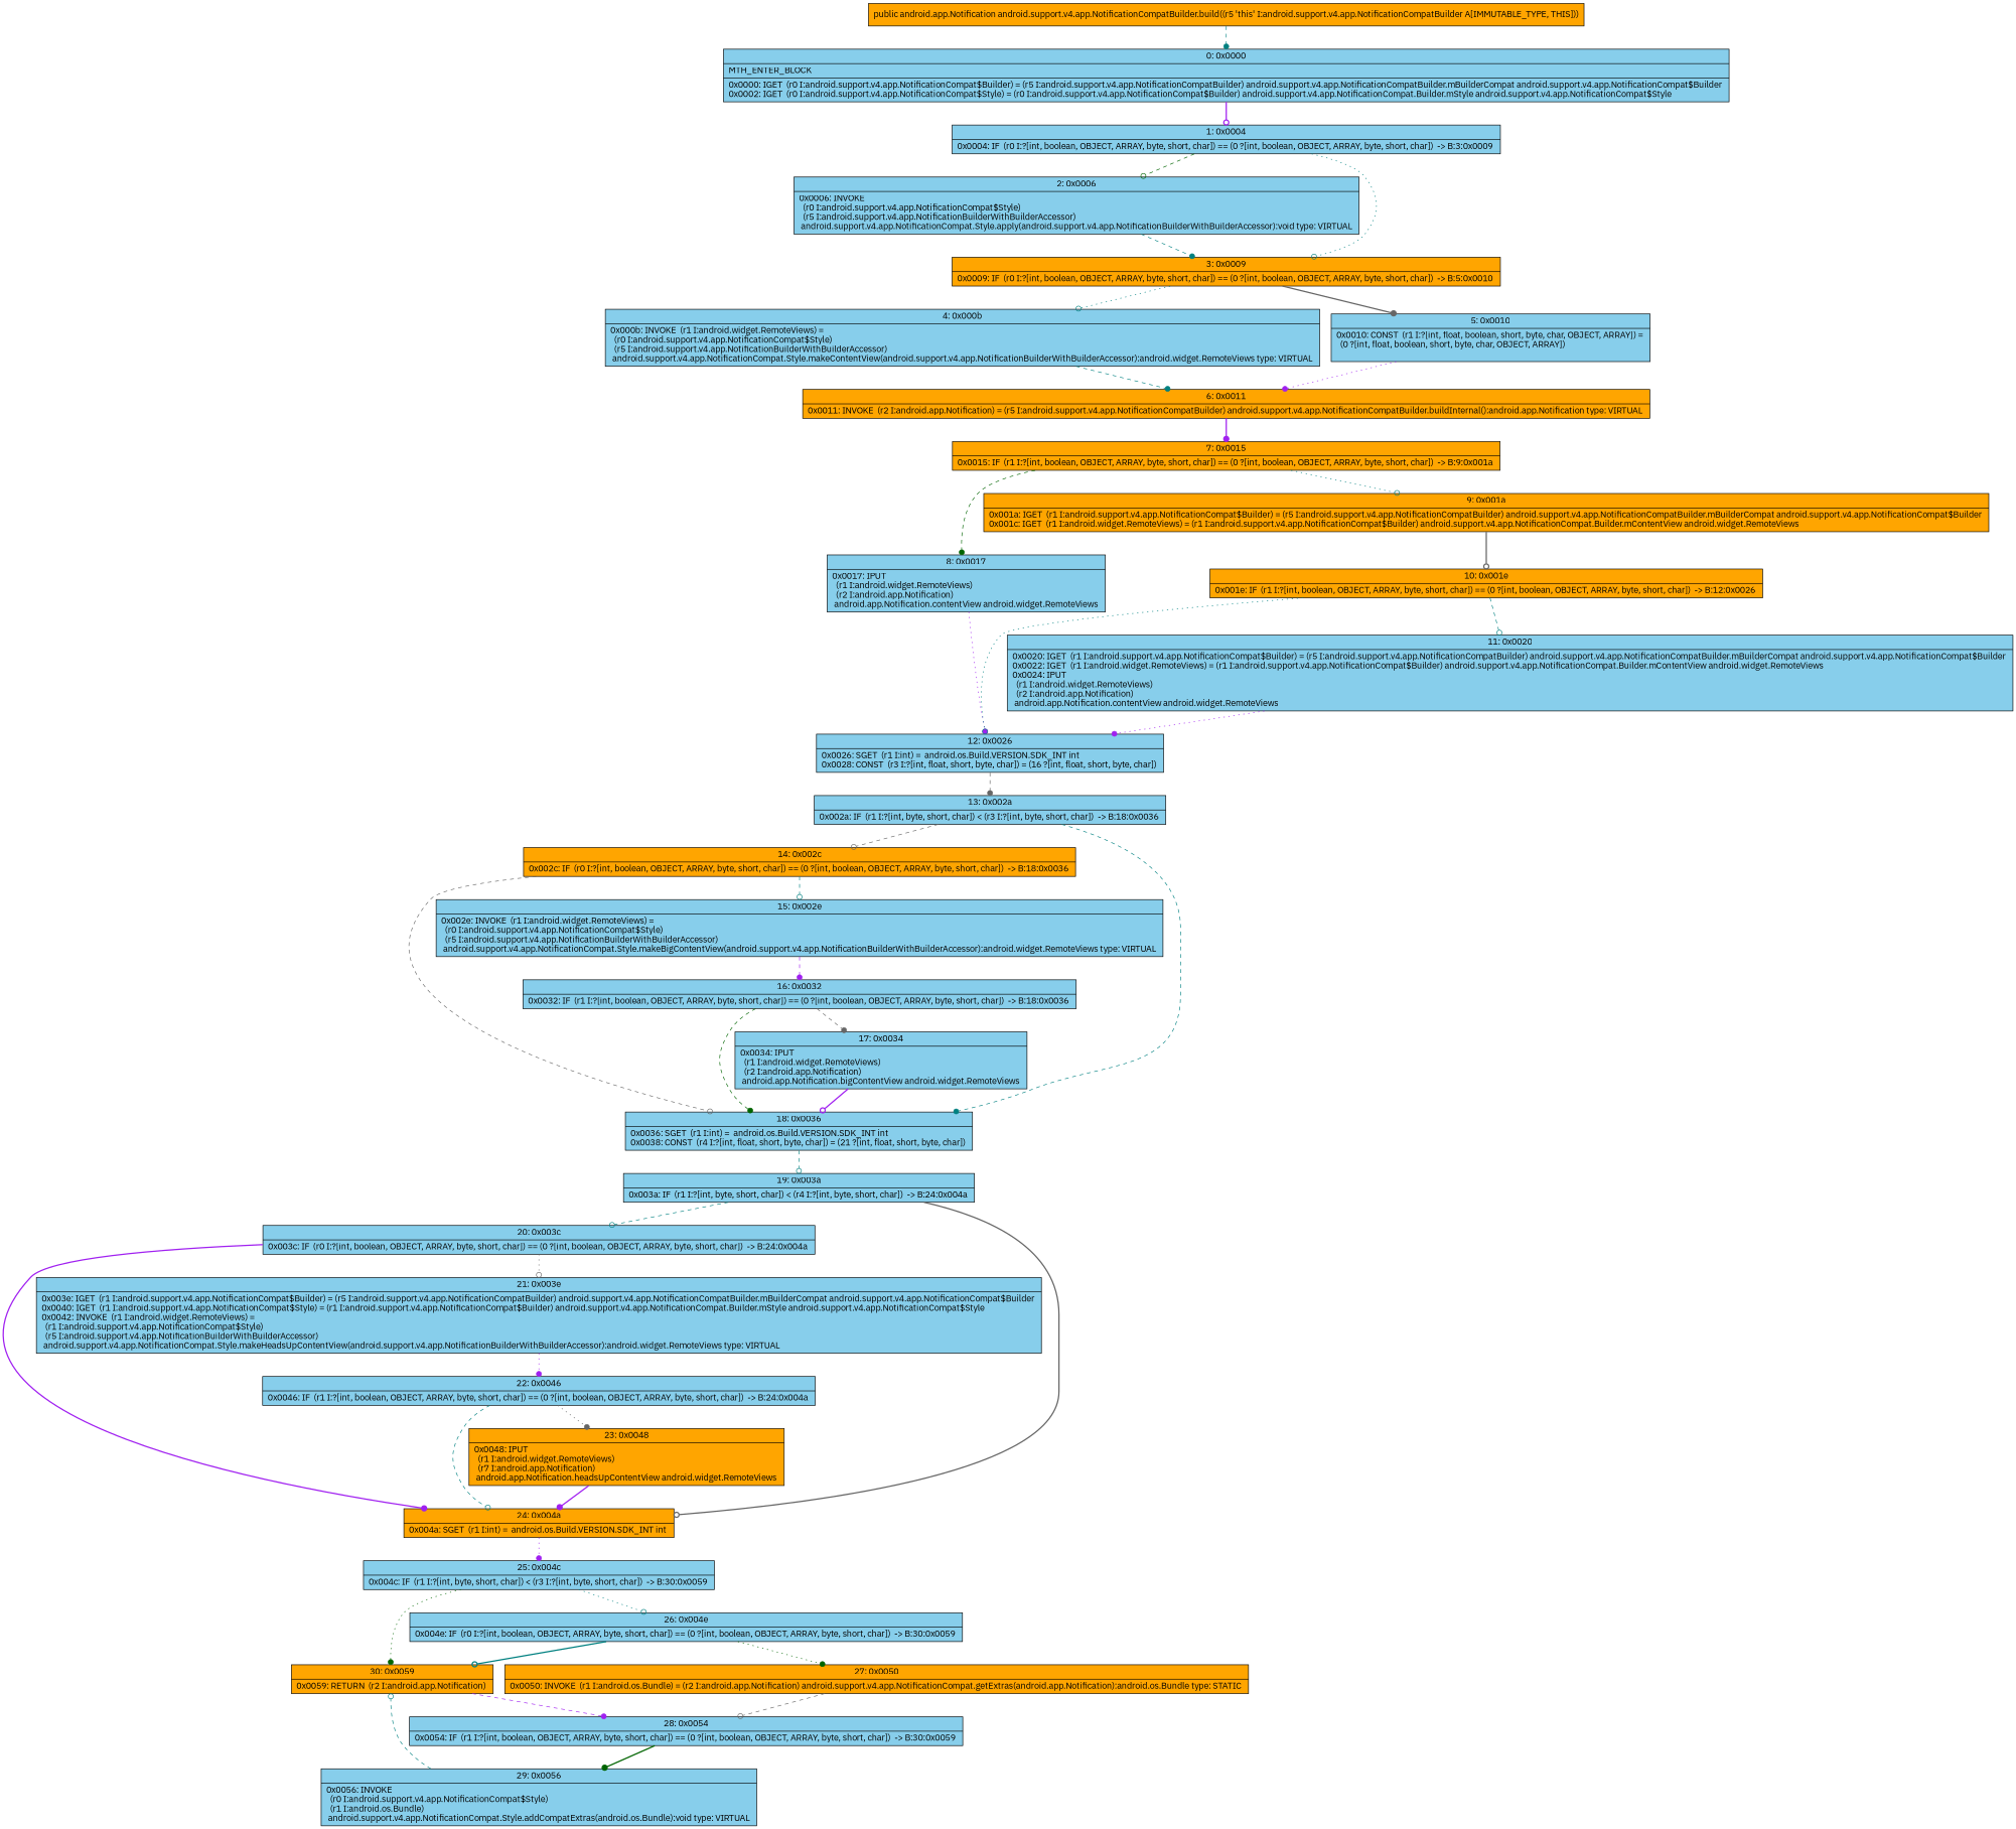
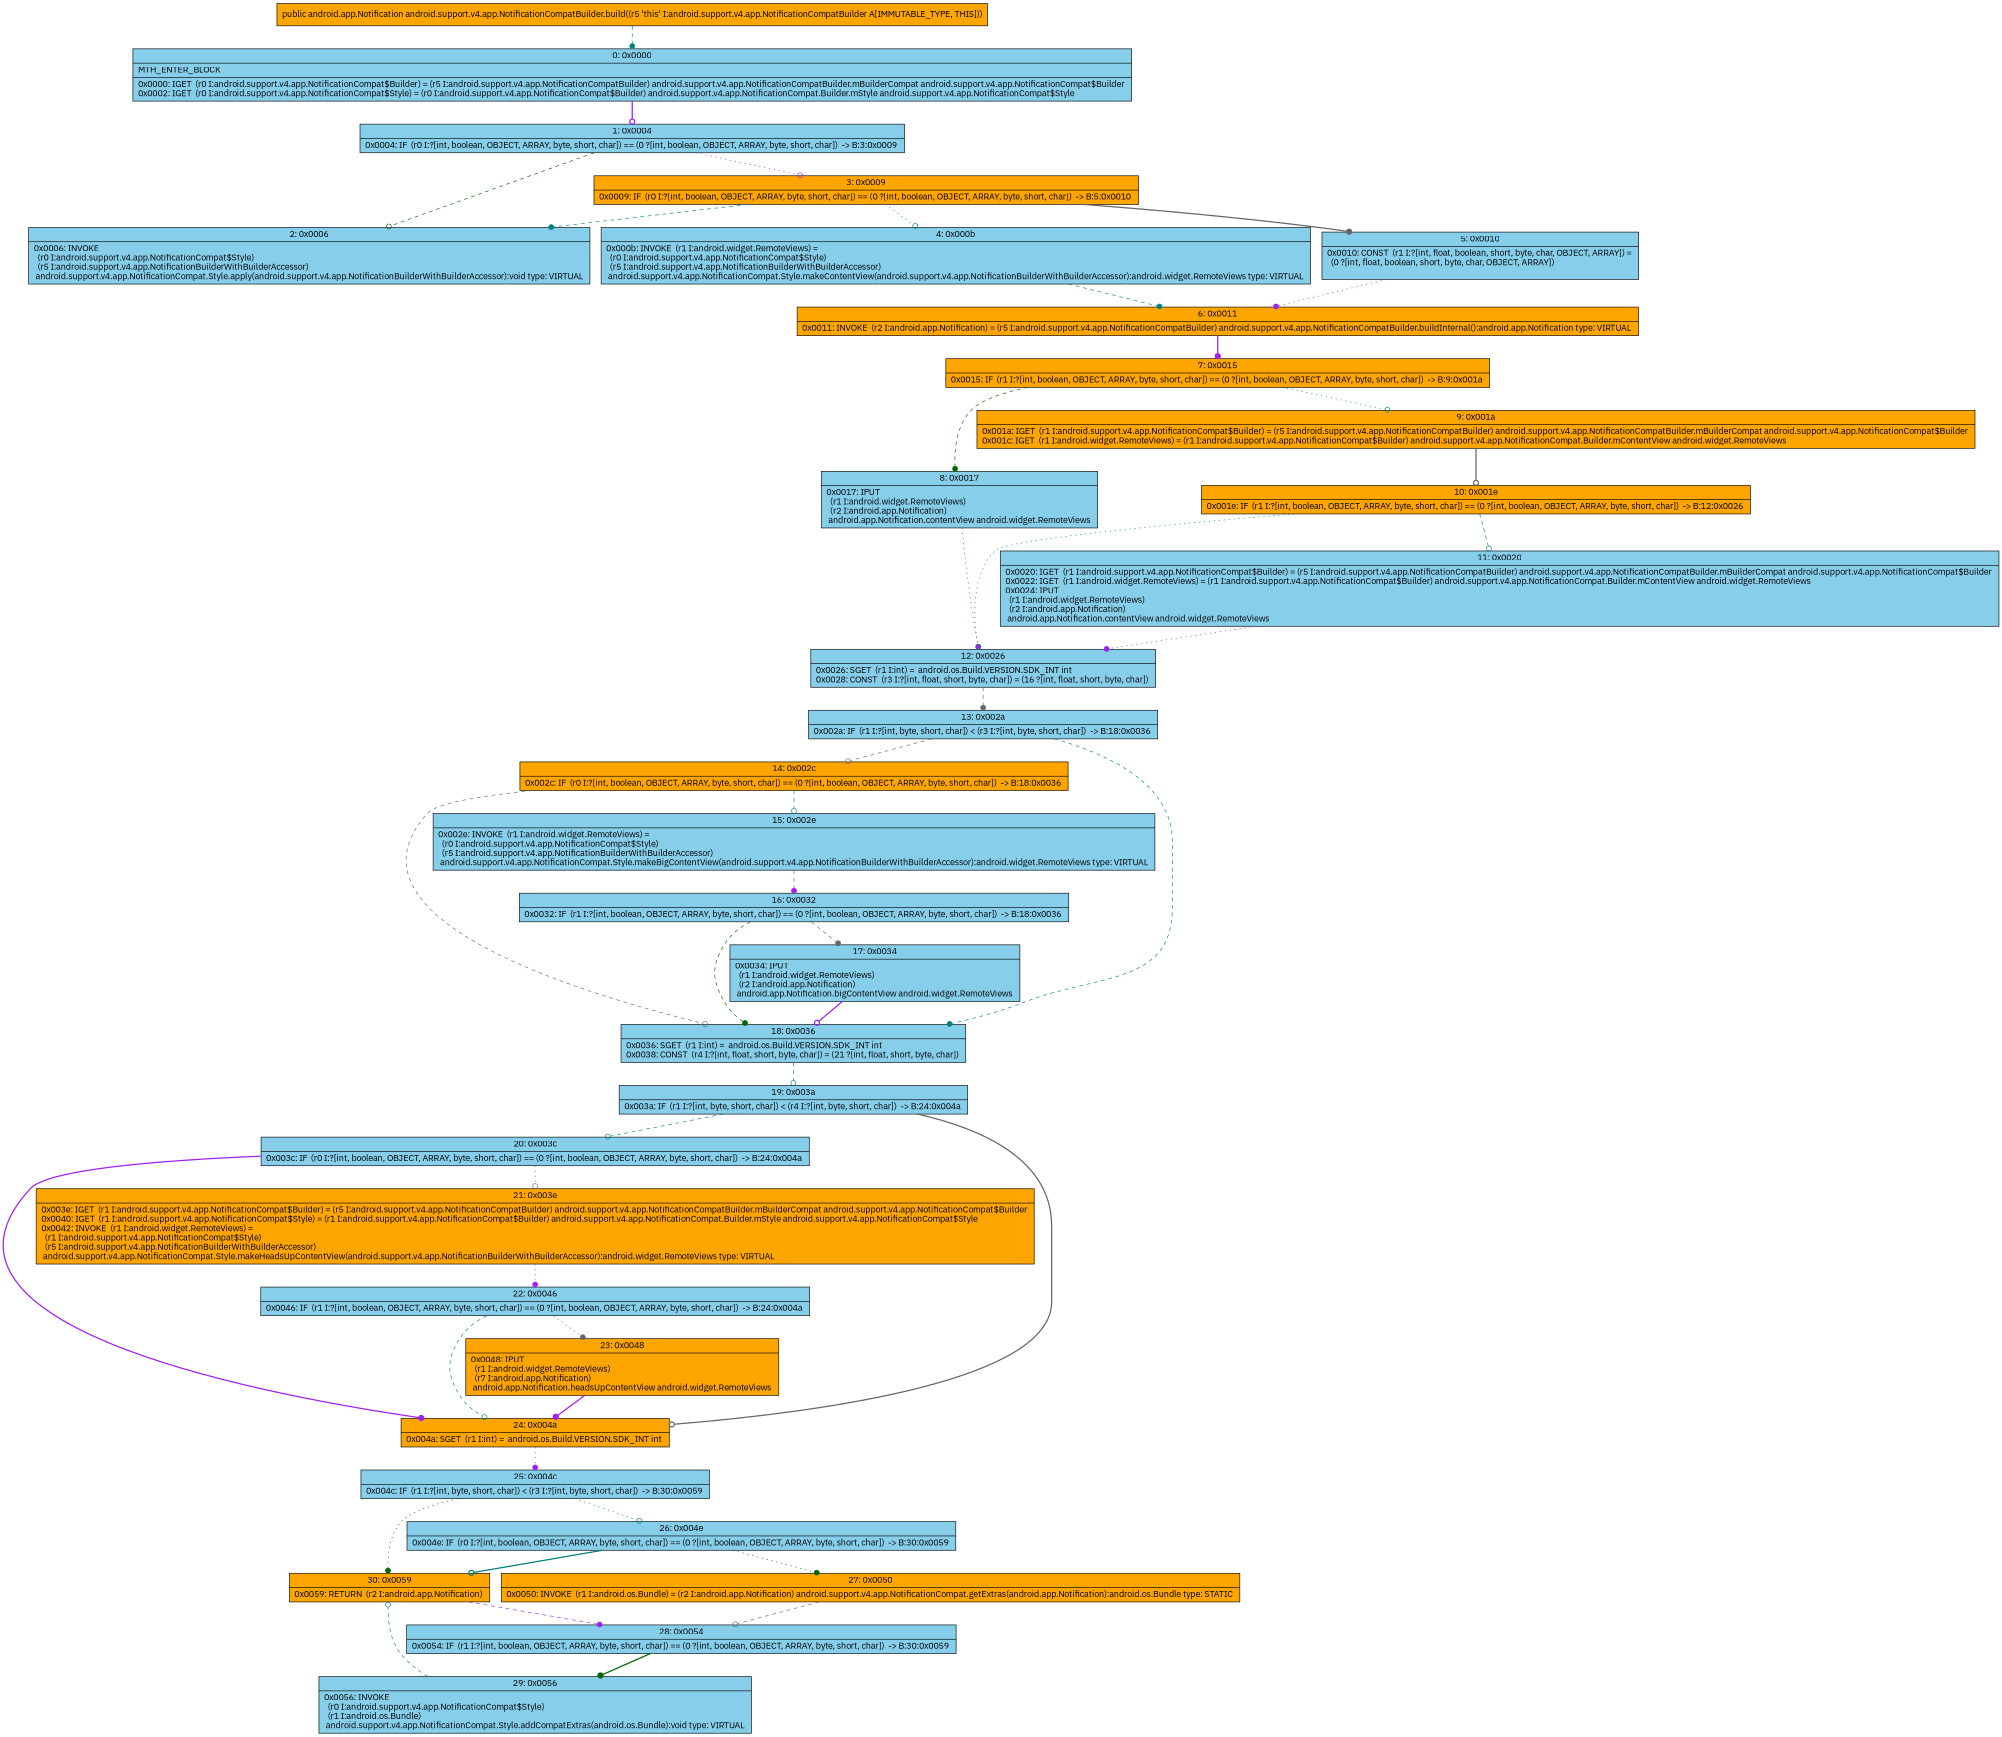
  digraph {
    fontname="IBM Plex Sans"
    node [fillcolor=skyblue fontname="IBM Plex Sans" shape=record style=filled]
    edge [arrowhead=dot color=teal fontname="IBM Plex Sans" style=dashed]
    n1 [label="{0\:\ 0x0000|MTH_ENTER_BLOCK\l|0x0000: IGET  (r0 I:android.support.v4.app.NotificationCompat$Builder) = (r5 I:android.support.v4.app.NotificationCompatBuilder) android.support.v4.app.NotificationCompatBuilder.mBuilderCompat android.support.v4.app.NotificationCompat$Builder \l0x0002: IGET  (r0 I:android.support.v4.app.NotificationCompat$Style) = (r0 I:android.support.v4.app.NotificationCompat$Builder) android.support.v4.app.NotificationCompat.Builder.mStyle android.support.v4.app.NotificationCompat$Style \l}"]
    n2 [label="{1\:\ 0x0004|0x0004: IF  (r0 I:?[int, boolean, OBJECT, ARRAY, byte, short, char]) == (0 ?[int, boolean, OBJECT, ARRAY, byte, short, char])  \-\> B:3:0x0009 \l}"]
    n3 [label="{2\:\ 0x0006|0x0006: INVOKE  \l  (r0 I:android.support.v4.app.NotificationCompat$Style)\l  (r5 I:android.support.v4.app.NotificationBuilderWithBuilderAccessor)\l android.support.v4.app.NotificationCompat.Style.apply(android.support.v4.app.NotificationBuilderWithBuilderAccessor):void type: VIRTUAL \l}"]
    n4 [fillcolor=orange label="{3\:\ 0x0009|0x0009: IF  (r0 I:?[int, boolean, OBJECT, ARRAY, byte, short, char]) == (0 ?[int, boolean, OBJECT, ARRAY, byte, short, char])  \-\> B:5:0x0010 \l}"]
    n5 [label="{4\:\ 0x000b|0x000b: INVOKE  (r1 I:android.widget.RemoteViews) = \l  (r0 I:android.support.v4.app.NotificationCompat$Style)\l  (r5 I:android.support.v4.app.NotificationBuilderWithBuilderAccessor)\l android.support.v4.app.NotificationCompat.Style.makeContentView(android.support.v4.app.NotificationBuilderWithBuilderAccessor):android.widget.RemoteViews type: VIRTUAL \l}"]
    n6 [label="{5\:\ 0x0010|0x0010: CONST  (r1 I:?[int, float, boolean, short, byte, char, OBJECT, ARRAY]) = \l  (0 ?[int, float, boolean, short, byte, char, OBJECT, ARRAY])\l \l}"]
    n7 [fillcolor=orange label="{6\:\ 0x0011|0x0011: INVOKE  (r2 I:android.app.Notification) = (r5 I:android.support.v4.app.NotificationCompatBuilder) android.support.v4.app.NotificationCompatBuilder.buildInternal():android.app.Notification type: VIRTUAL \l}"]
    n8 [fillcolor=orange label="{7\:\ 0x0015|0x0015: IF  (r1 I:?[int, boolean, OBJECT, ARRAY, byte, short, char]) == (0 ?[int, boolean, OBJECT, ARRAY, byte, short, char])  \-\> B:9:0x001a \l}"]
    n9 [label="{8\:\ 0x0017|0x0017: IPUT  \l  (r1 I:android.widget.RemoteViews)\l  (r2 I:android.app.Notification)\l android.app.Notification.contentView android.widget.RemoteViews \l}"]
    n10 [fillcolor=orange label="{9\:\ 0x001a|0x001a: IGET  (r1 I:android.support.v4.app.NotificationCompat$Builder) = (r5 I:android.support.v4.app.NotificationCompatBuilder) android.support.v4.app.NotificationCompatBuilder.mBuilderCompat android.support.v4.app.NotificationCompat$Builder \l0x001c: IGET  (r1 I:android.widget.RemoteViews) = (r1 I:android.support.v4.app.NotificationCompat$Builder) android.support.v4.app.NotificationCompat.Builder.mContentView android.widget.RemoteViews \l}"]
    n11 [label="{12\:\ 0x0026|0x0026: SGET  (r1 I:int) =  android.os.Build.VERSION.SDK_INT int \l0x0028: CONST  (r3 I:?[int, float, short, byte, char]) = (16 ?[int, float, short, byte, char]) \l}"]
    n12 [fillcolor=orange label="{10\:\ 0x001e|0x001e: IF  (r1 I:?[int, boolean, OBJECT, ARRAY, byte, short, char]) == (0 ?[int, boolean, OBJECT, ARRAY, byte, short, char])  \-\> B:12:0x0026 \l}"]
    n13 [label="{13\:\ 0x002a|0x002a: IF  (r1 I:?[int, byte, short, char]) \< (r3 I:?[int, byte, short, char])  \-\> B:18:0x0036 \l}"]
    n14 [label="{11\:\ 0x0020|0x0020: IGET  (r1 I:android.support.v4.app.NotificationCompat$Builder) = (r5 I:android.support.v4.app.NotificationCompatBuilder) android.support.v4.app.NotificationCompatBuilder.mBuilderCompat android.support.v4.app.NotificationCompat$Builder \l0x0022: IGET  (r1 I:android.widget.RemoteViews) = (r1 I:android.support.v4.app.NotificationCompat$Builder) android.support.v4.app.NotificationCompat.Builder.mContentView android.widget.RemoteViews \l0x0024: IPUT  \l  (r1 I:android.widget.RemoteViews)\l  (r2 I:android.app.Notification)\l android.app.Notification.contentView android.widget.RemoteViews \l}"]
    n15 [fillcolor=orange label="{14\:\ 0x002c|0x002c: IF  (r0 I:?[int, boolean, OBJECT, ARRAY, byte, short, char]) == (0 ?[int, boolean, OBJECT, ARRAY, byte, short, char])  \-\> B:18:0x0036 \l}"]
    n16 [label="{18\:\ 0x0036|0x0036: SGET  (r1 I:int) =  android.os.Build.VERSION.SDK_INT int \l0x0038: CONST  (r4 I:?[int, float, short, byte, char]) = (21 ?[int, float, short, byte, char]) \l}"]
    n17 [label="{15\:\ 0x002e|0x002e: INVOKE  (r1 I:android.widget.RemoteViews) = \l  (r0 I:android.support.v4.app.NotificationCompat$Style)\l  (r5 I:android.support.v4.app.NotificationBuilderWithBuilderAccessor)\l android.support.v4.app.NotificationCompat.Style.makeBigContentView(android.support.v4.app.NotificationBuilderWithBuilderAccessor):android.widget.RemoteViews type: VIRTUAL \l}"]
    n18 [label="{19\:\ 0x003a|0x003a: IF  (r1 I:?[int, byte, short, char]) \< (r4 I:?[int, byte, short, char])  \-\> B:24:0x004a \l}"]
    n19 [label="{16\:\ 0x0032|0x0032: IF  (r1 I:?[int, boolean, OBJECT, ARRAY, byte, short, char]) == (0 ?[int, boolean, OBJECT, ARRAY, byte, short, char])  \-\> B:18:0x0036 \l}"]
    n20 [label="{17\:\ 0x0034|0x0034: IPUT  \l  (r1 I:android.widget.RemoteViews)\l  (r2 I:android.app.Notification)\l android.app.Notification.bigContentView android.widget.RemoteViews \l}"]
    n21 [label="{20\:\ 0x003c|0x003c: IF  (r0 I:?[int, boolean, OBJECT, ARRAY, byte, short, char]) == (0 ?[int, boolean, OBJECT, ARRAY, byte, short, char])  \-\> B:24:0x004a \l}"]
    n22 [fillcolor=orange label="{24\:\ 0x004a|0x004a: SGET  (r1 I:int) =  android.os.Build.VERSION.SDK_INT int \l}"]
-   n23 [label="{21\:\ 0x003e|0x003e: IGET  (r1 I:android.support.v4.app.NotificationCompat$Builder) = (r5 I:android.support.v4.app.NotificationCompatBuilder) android.support.v4.app.NotificationCompatBuilder.mBuilderCompat android.support.v4.app.NotificationCompat$Builder \l0x0040: IGET  (r1 I:android.support.v4.app.NotificationCompat$Style) = (r1 I:android.support.v4.app.NotificationCompat$Builder) android.support.v4.app.NotificationCompat.Builder.mStyle android.support.v4.app.NotificationCompat$Style \l0x0042: INVOKE  (r1 I:android.widget.RemoteViews) = \l  (r1 I:android.support.v4.app.NotificationCompat$Style)\l  (r5 I:android.support.v4.app.NotificationBuilderWithBuilderAccessor)\l android.support.v4.app.NotificationCompat.Style.makeHeadsUpContentView(android.support.v4.app.NotificationBuilderWithBuilderAccessor):android.widget.RemoteViews type: VIRTUAL \l}"]
+   n23 [fillcolor=orange label="{21\:\ 0x003e|0x003e: IGET  (r1 I:android.support.v4.app.NotificationCompat$Builder) = (r5 I:android.support.v4.app.NotificationCompatBuilder) android.support.v4.app.NotificationCompatBuilder.mBuilderCompat android.support.v4.app.NotificationCompat$Builder \l0x0040: IGET  (r1 I:android.support.v4.app.NotificationCompat$Style) = (r1 I:android.support.v4.app.NotificationCompat$Builder) android.support.v4.app.NotificationCompat.Builder.mStyle android.support.v4.app.NotificationCompat$Style \l0x0042: INVOKE  (r1 I:android.widget.RemoteViews) = \l  (r1 I:android.support.v4.app.NotificationCompat$Style)\l  (r5 I:android.support.v4.app.NotificationBuilderWithBuilderAccessor)\l android.support.v4.app.NotificationCompat.Style.makeHeadsUpContentView(android.support.v4.app.NotificationBuilderWithBuilderAccessor):android.widget.RemoteViews type: VIRTUAL \l}"]
    n24 [label="{25\:\ 0x004c|0x004c: IF  (r1 I:?[int, byte, short, char]) \< (r3 I:?[int, byte, short, char])  \-\> B:30:0x0059 \l}"]
    n25 [label="{22\:\ 0x0046|0x0046: IF  (r1 I:?[int, boolean, OBJECT, ARRAY, byte, short, char]) == (0 ?[int, boolean, OBJECT, ARRAY, byte, short, char])  \-\> B:24:0x004a \l}"]
    n26 [fillcolor=orange label="{23\:\ 0x0048|0x0048: IPUT  \l  (r1 I:android.widget.RemoteViews)\l  (r7 I:android.app.Notification)\l android.app.Notification.headsUpContentView android.widget.RemoteViews \l}"]
    n27 [label="{26\:\ 0x004e|0x004e: IF  (r0 I:?[int, boolean, OBJECT, ARRAY, byte, short, char]) == (0 ?[int, boolean, OBJECT, ARRAY, byte, short, char])  \-\> B:30:0x0059 \l}"]
    n28 [fillcolor=orange label="{30\:\ 0x0059|0x0059: RETURN  (r2 I:android.app.Notification) \l}"]
    n29 [fillcolor=orange label="{27\:\ 0x0050|0x0050: INVOKE  (r1 I:android.os.Bundle) = (r2 I:android.app.Notification) android.support.v4.app.NotificationCompat.getExtras(android.app.Notification):android.os.Bundle type: STATIC \l}"]
    n30 [label="{28\:\ 0x0054|0x0054: IF  (r1 I:?[int, boolean, OBJECT, ARRAY, byte, short, char]) == (0 ?[int, boolean, OBJECT, ARRAY, byte, short, char])  \-\> B:30:0x0059 \l}"]
    n31 [label="{29\:\ 0x0056|0x0056: INVOKE  \l  (r0 I:android.support.v4.app.NotificationCompat$Style)\l  (r1 I:android.os.Bundle)\l android.support.v4.app.NotificationCompat.Style.addCompatExtras(android.os.Bundle):void type: VIRTUAL \l}"]
    n32 [fillcolor=orange label="{public android.app.Notification android.support.v4.app.NotificationCompatBuilder.build((r5 'this' I:android.support.v4.app.NotificationCompatBuilder A[IMMUTABLE_TYPE, THIS])) }"]
    n1 -> n2 [arrowhead=odot color=purple style=bold]
    n2 -> n3 [arrowhead=odot color=darkgreen]
-   n2 -> n4 [arrowhead=odot style=dotted]
-   n3 -> n4
+   n2 -> n4 [arrowhead=odot color=purple style=dotted]
+   n4 -> n3
    n4 -> n5 [arrowhead=odot style=dotted]
    n4 -> n6 [color=gray40 style=bold]
    n5 -> n7
    n6 -> n7 [color=purple style=dotted]
    n7 -> n8 [color=purple style=bold]
    n8 -> n9 [color=darkgreen]
    n8 -> n10 [arrowhead=odot style=dotted]
    n9 -> n11 [color=purple style=dotted]
    n10 -> n12 [arrowhead=odot color=gray40 style=bold]
    n11 -> n13 [color=gray40]
    n12 -> n11 [arrowhead=odot style=dotted]
    n12 -> n14 [arrowhead=odot]
    n13 -> n15 [arrowhead=odot color=gray40]
    n13 -> n16
    n14 -> n11 [color=purple style=dotted]
    n15 -> n16 [arrowhead=odot color=gray40]
    n15 -> n17 [arrowhead=odot]
    n16 -> n18 [arrowhead=odot]
    n17 -> n19 [color=purple]
    n18 -> n21 [arrowhead=odot]
    n18 -> n22 [arrowhead=odot color=gray40 style=bold]
    n19 -> n16 [color=darkgreen]
    n19 -> n20 [color=gray40]
    n20 -> n16 [arrowhead=odot color=purple style=bold]
    n21 -> n22 [color=purple style=bold]
    n21 -> n23 [arrowhead=odot color=gray40 style=dotted]
    n22 -> n24 [color=purple style=dotted]
    n23 -> n25 [color=purple style=dotted]
    n24 -> n27 [arrowhead=odot style=dotted]
    n24 -> n28 [color=darkgreen style=dotted]
    n25 -> n22 [arrowhead=odot]
    n25 -> n26 [color=gray40 style=dotted]
    n26 -> n22 [color=purple style=bold]
    n27 -> n28 [arrowhead=odot style=bold]
    n27 -> n29 [color=darkgreen style=dotted]
    n28 -> n30 [color=purple]
    n29 -> n30 [arrowhead=odot color=gray40]
    n30 -> n31 [color=darkgreen style=bold]
    n31 -> n28 [arrowhead=odot]
    n32 -> n1
  }
